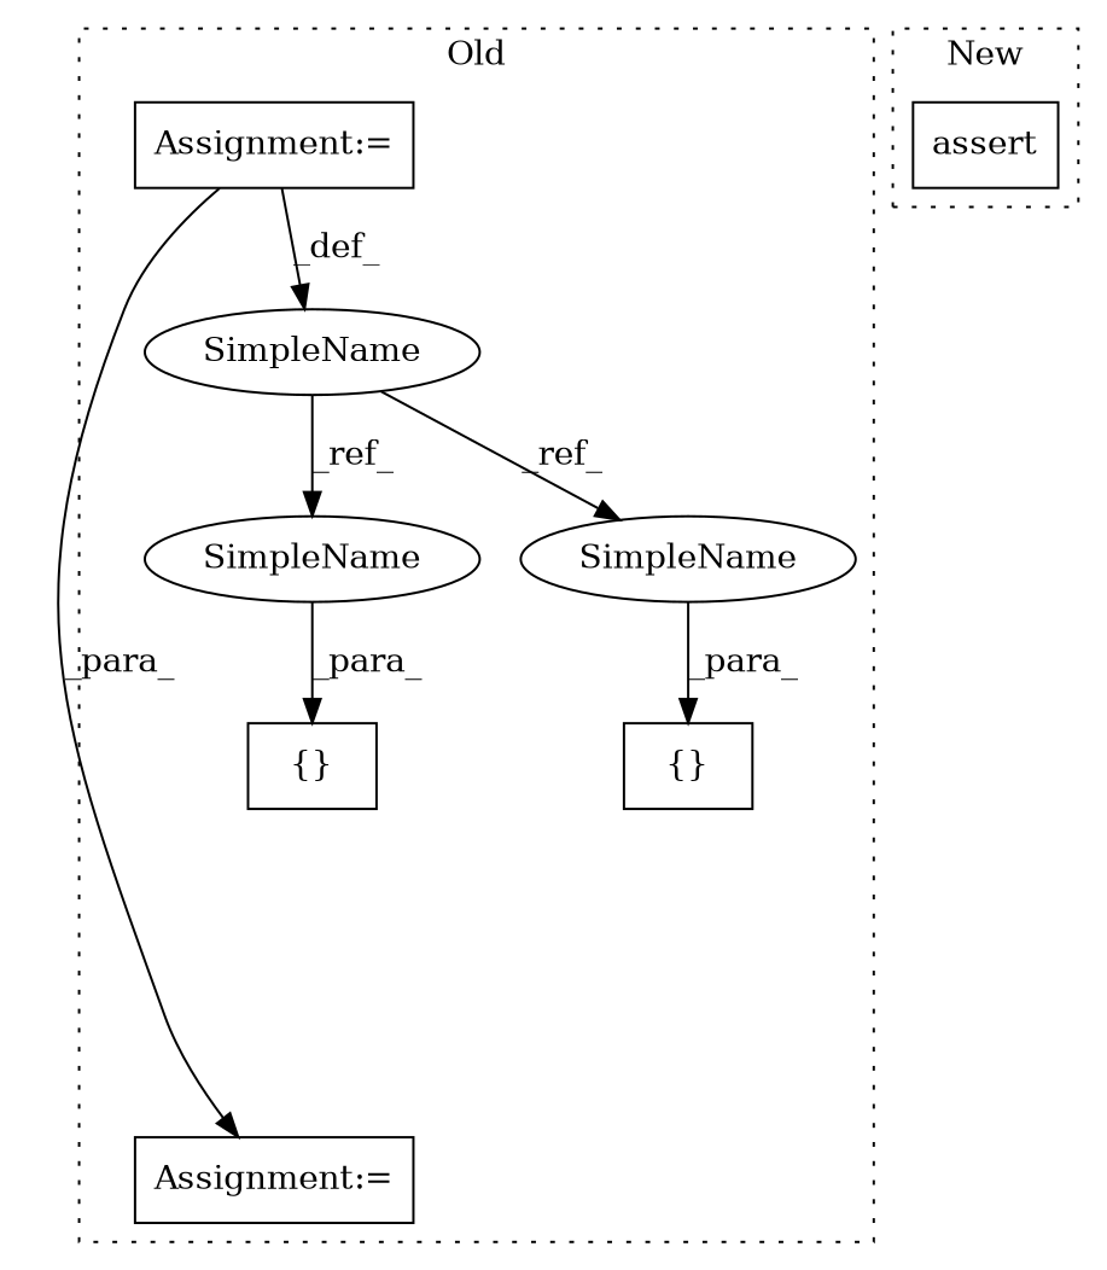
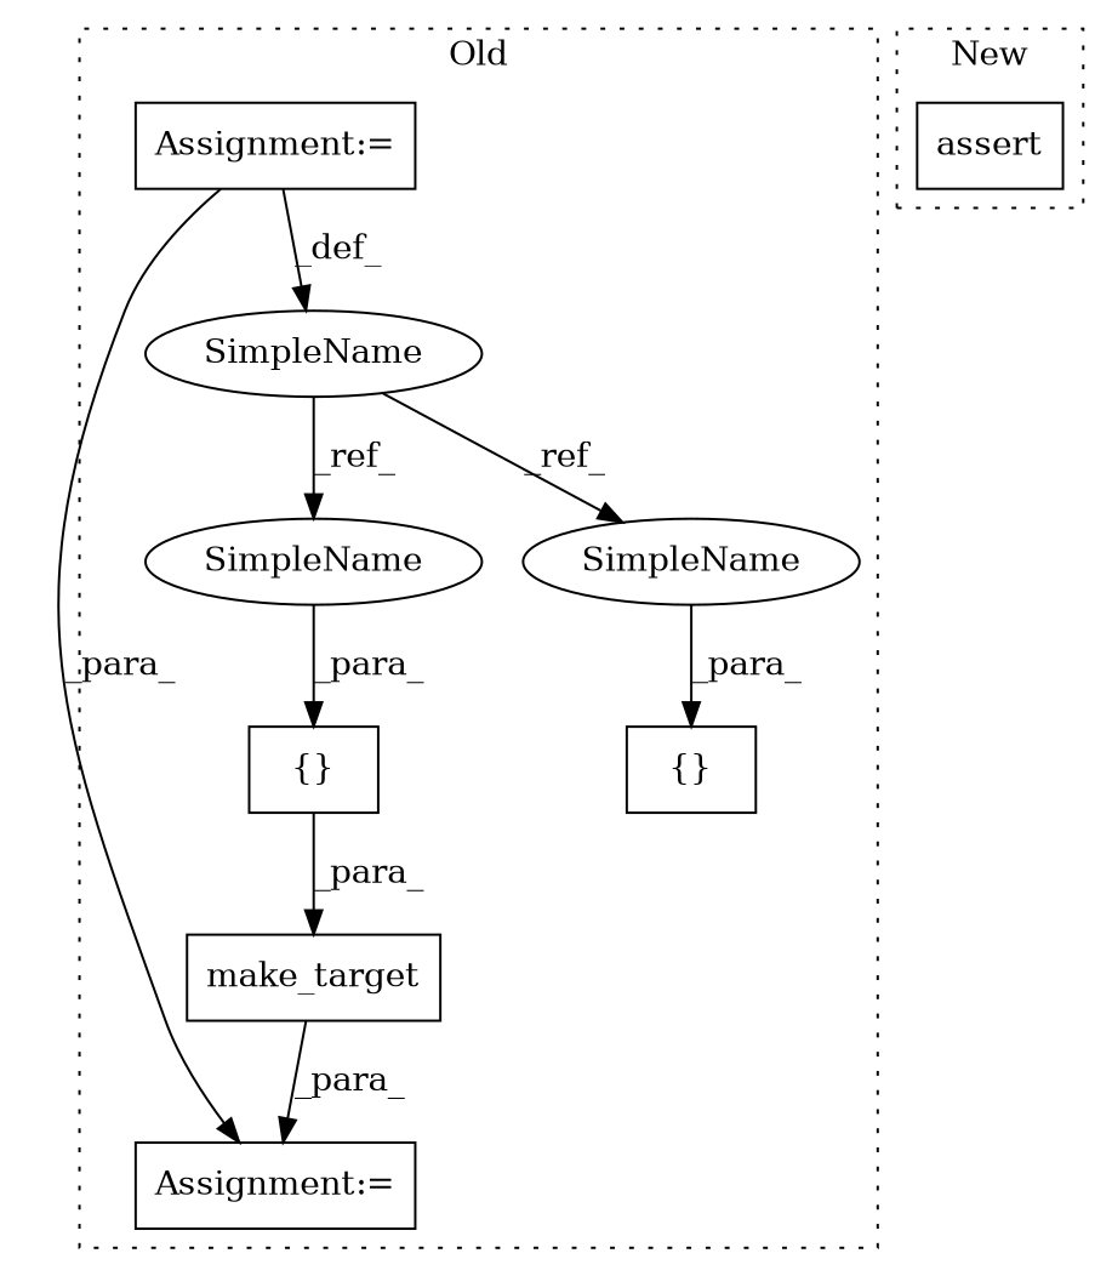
  digraph {
    node [a=42 l=9 shape=box]
+   n1 [a=32 l="12,1" label=make_target s="8058,8102"]
    n2 [a=4 l="1,1" label="{}" s="8091,8101"]
    n3 [a=7 l=1 label="Assignment:=" s=8057]
    n4 [label=SimpleName s=7951 shape=ellipse]
    n5 [a=4 l="1,1" label="{}" s="8189,8211"]
    n6 [a=7 l=1 label="Assignment:=" s=7960]
    n7 [label=SimpleName s=8092 shape=ellipse]
    n8 [label=SimpleName s=8202 shape=ellipse]
    n9 [a=6 l=7 label=assert s=8225]
    subgraph cluster_1 {
      label=Old
      style=dotted
+     n1
      n2
      n3
      n4
      n5
      n6
      n7
      n8
    }
    subgraph cluster_2 {
      label=New
      style=dotted
      n9
    }
+   n1 -> n3 [label=_para_]
+   n2 -> n1 [label=_para_]
    n4 -> n7 [label=_ref_]
    n4 -> n8 [label=_ref_]
    n6 -> n3 [label=_para_]
    n6 -> n4 [label=_def_]
    n7 -> n2 [label=_para_]
    n8 -> n5 [label=_para_]
  }
